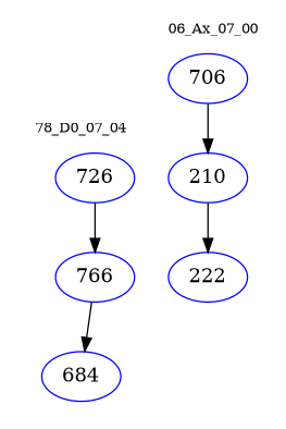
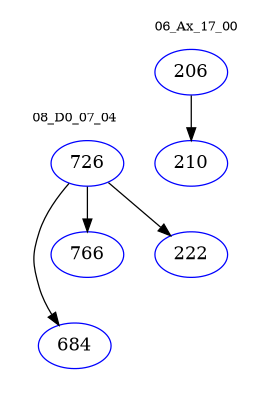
  digraph {
    node [color=blue]
    edge [color=black]
    n1 [label=210]
-   n2 [label=706]
+   n2 [label=206]
    n3 [label=222]
    n4 [label=726]
    n5 [label=684]
    n6 [label=766]
    subgraph cluster_1 {
      color=white
      fontsize=10
-     label="06_Ax_07_00"
+     label="06_Ax_17_00"
      n1
      n2
      n3
    }
    subgraph cluster_2 {
      color=white
      fontsize=10
-     label="78_D0_07_04"
+     label="08_D0_07_04"
      n4
      n5
      n6
    }
-   n1 -> n3
+   n4 -> n3
    n2 -> n1
-   n6 -> n5
+   n4 -> n5
    n4 -> n6
  }
